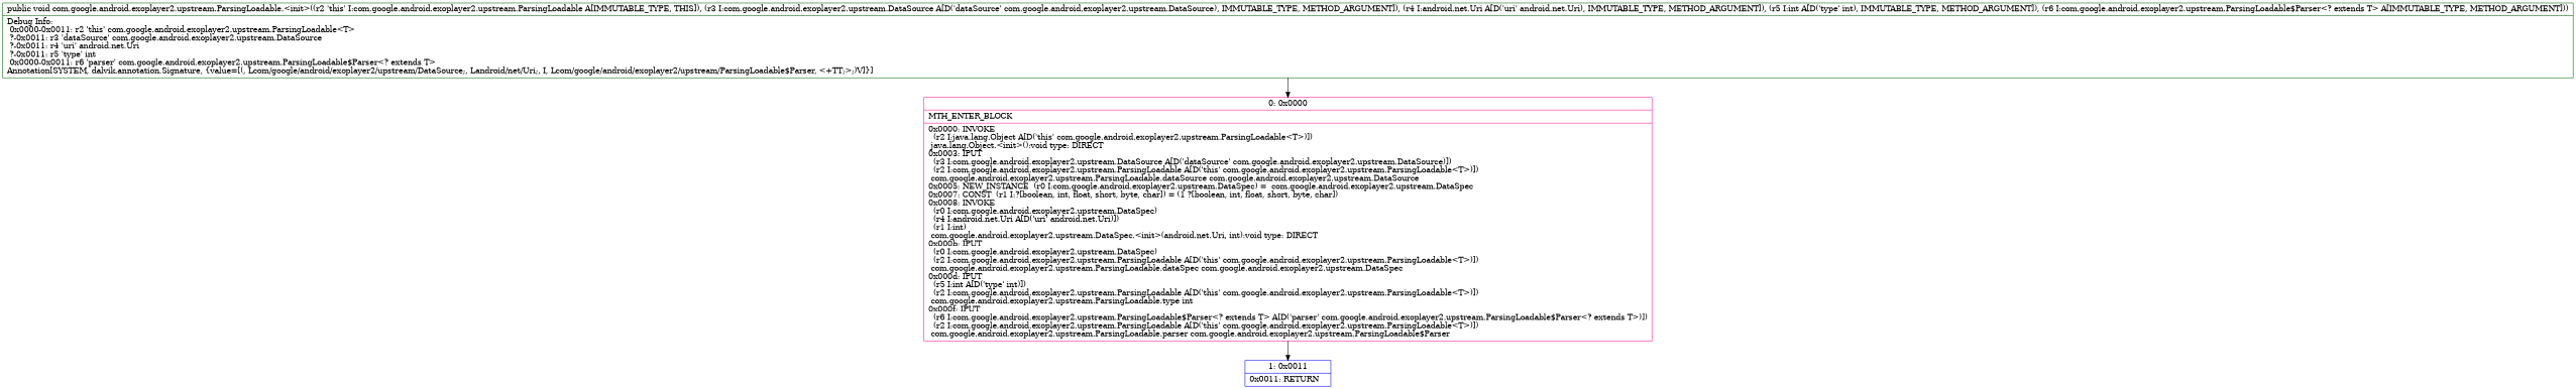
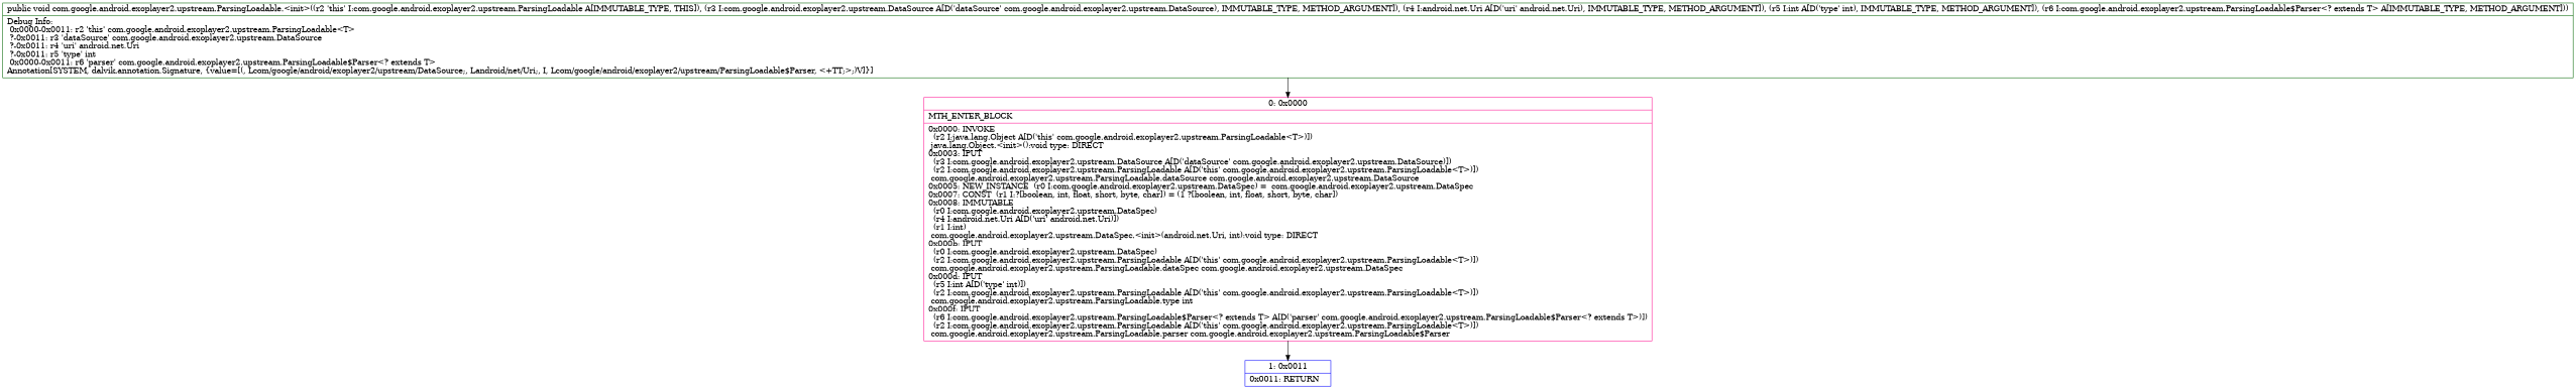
  digraph {
    node [shape=record]
-   n1 [label="{0\:\ 0x0000|MTH_ENTER_BLOCK\l|0x0000: INVOKE  \l  (r2 I:java.lang.Object A[D('this' com.google.android.exoplayer2.upstream.ParsingLoadable\<T\>)])\l java.lang.Object.\<init\>():void type: DIRECT \l0x0003: IPUT  \l  (r3 I:com.google.android.exoplayer2.upstream.DataSource A[D('dataSource' com.google.android.exoplayer2.upstream.DataSource)])\l  (r2 I:com.google.android.exoplayer2.upstream.ParsingLoadable A[D('this' com.google.android.exoplayer2.upstream.ParsingLoadable\<T\>)])\l com.google.android.exoplayer2.upstream.ParsingLoadable.dataSource com.google.android.exoplayer2.upstream.DataSource \l0x0005: NEW_INSTANCE  (r0 I:com.google.android.exoplayer2.upstream.DataSpec) =  com.google.android.exoplayer2.upstream.DataSpec \l0x0007: CONST  (r1 I:?[boolean, int, float, short, byte, char]) = (1 ?[boolean, int, float, short, byte, char]) \l0x0008: INVOKE  \l  (r0 I:com.google.android.exoplayer2.upstream.DataSpec)\l  (r4 I:android.net.Uri A[D('uri' android.net.Uri)])\l  (r1 I:int)\l com.google.android.exoplayer2.upstream.DataSpec.\<init\>(android.net.Uri, int):void type: DIRECT \l0x000b: IPUT  \l  (r0 I:com.google.android.exoplayer2.upstream.DataSpec)\l  (r2 I:com.google.android.exoplayer2.upstream.ParsingLoadable A[D('this' com.google.android.exoplayer2.upstream.ParsingLoadable\<T\>)])\l com.google.android.exoplayer2.upstream.ParsingLoadable.dataSpec com.google.android.exoplayer2.upstream.DataSpec \l0x000d: IPUT  \l  (r5 I:int A[D('type' int)])\l  (r2 I:com.google.android.exoplayer2.upstream.ParsingLoadable A[D('this' com.google.android.exoplayer2.upstream.ParsingLoadable\<T\>)])\l com.google.android.exoplayer2.upstream.ParsingLoadable.type int \l0x000f: IPUT  \l  (r6 I:com.google.android.exoplayer2.upstream.ParsingLoadable$Parser\<? extends T\> A[D('parser' com.google.android.exoplayer2.upstream.ParsingLoadable$Parser\<? extends T\>)])\l  (r2 I:com.google.android.exoplayer2.upstream.ParsingLoadable A[D('this' com.google.android.exoplayer2.upstream.ParsingLoadable\<T\>)])\l com.google.android.exoplayer2.upstream.ParsingLoadable.parser com.google.android.exoplayer2.upstream.ParsingLoadable$Parser \l}" color=deeppink]
+   n1 [label="{0\:\ 0x0000|MTH_ENTER_BLOCK\l|0x0000: INVOKE  \l  (r2 I:java.lang.Object A[D('this' com.google.android.exoplayer2.upstream.ParsingLoadable\<T\>)])\l java.lang.Object.\<init\>():void type: DIRECT \l0x0003: IPUT  \l  (r3 I:com.google.android.exoplayer2.upstream.DataSource A[D('dataSource' com.google.android.exoplayer2.upstream.DataSource)])\l  (r2 I:com.google.android.exoplayer2.upstream.ParsingLoadable A[D('this' com.google.android.exoplayer2.upstream.ParsingLoadable\<T\>)])\l com.google.android.exoplayer2.upstream.ParsingLoadable.dataSource com.google.android.exoplayer2.upstream.DataSource \l0x0005: NEW_INSTANCE  (r0 I:com.google.android.exoplayer2.upstream.DataSpec) =  com.google.android.exoplayer2.upstream.DataSpec \l0x0007: CONST  (r1 I:?[boolean, int, float, short, byte, char]) = (1 ?[boolean, int, float, short, byte, char]) \l0x0008: IMMUTABLE  \l  (r0 I:com.google.android.exoplayer2.upstream.DataSpec)\l  (r4 I:android.net.Uri A[D('uri' android.net.Uri)])\l  (r1 I:int)\l com.google.android.exoplayer2.upstream.DataSpec.\<init\>(android.net.Uri, int):void type: DIRECT \l0x000b: IPUT  \l  (r0 I:com.google.android.exoplayer2.upstream.DataSpec)\l  (r2 I:com.google.android.exoplayer2.upstream.ParsingLoadable A[D('this' com.google.android.exoplayer2.upstream.ParsingLoadable\<T\>)])\l com.google.android.exoplayer2.upstream.ParsingLoadable.dataSpec com.google.android.exoplayer2.upstream.DataSpec \l0x000d: IPUT  \l  (r5 I:int A[D('type' int)])\l  (r2 I:com.google.android.exoplayer2.upstream.ParsingLoadable A[D('this' com.google.android.exoplayer2.upstream.ParsingLoadable\<T\>)])\l com.google.android.exoplayer2.upstream.ParsingLoadable.type int \l0x000f: IPUT  \l  (r6 I:com.google.android.exoplayer2.upstream.ParsingLoadable$Parser\<? extends T\> A[D('parser' com.google.android.exoplayer2.upstream.ParsingLoadable$Parser\<? extends T\>)])\l  (r2 I:com.google.android.exoplayer2.upstream.ParsingLoadable A[D('this' com.google.android.exoplayer2.upstream.ParsingLoadable\<T\>)])\l com.google.android.exoplayer2.upstream.ParsingLoadable.parser com.google.android.exoplayer2.upstream.ParsingLoadable$Parser \l}" color=deeppink]
    n2 [label="{1\:\ 0x0011|0x0011: RETURN   \l}" color=blue]
    n3 [label="{public void com.google.android.exoplayer2.upstream.ParsingLoadable.\<init\>((r2 'this' I:com.google.android.exoplayer2.upstream.ParsingLoadable A[IMMUTABLE_TYPE, THIS]), (r3 I:com.google.android.exoplayer2.upstream.DataSource A[D('dataSource' com.google.android.exoplayer2.upstream.DataSource), IMMUTABLE_TYPE, METHOD_ARGUMENT]), (r4 I:android.net.Uri A[D('uri' android.net.Uri), IMMUTABLE_TYPE, METHOD_ARGUMENT]), (r5 I:int A[D('type' int), IMMUTABLE_TYPE, METHOD_ARGUMENT]), (r6 I:com.google.android.exoplayer2.upstream.ParsingLoadable$Parser\<? extends T\> A[IMMUTABLE_TYPE, METHOD_ARGUMENT]))  | Debug Info:\l  0x0000\-0x0011: r2 'this' com.google.android.exoplayer2.upstream.ParsingLoadable\<T\>\l  ?\-0x0011: r3 'dataSource' com.google.android.exoplayer2.upstream.DataSource\l  ?\-0x0011: r4 'uri' android.net.Uri\l  ?\-0x0011: r5 'type' int\l  0x0000\-0x0011: r6 'parser' com.google.android.exoplayer2.upstream.ParsingLoadable$Parser\<? extends T\>\lAnnotation[SYSTEM, dalvik.annotation.Signature, \{value=[(, Lcom\/google\/android\/exoplayer2\/upstream\/DataSource;, Landroid\/net\/Uri;, I, Lcom\/google\/android\/exoplayer2\/upstream\/ParsingLoadable$Parser, \<+TT;\>;)V]\}]\l}" color=darkgreen]
    n1 -> n2
    n3 -> n1
  }
